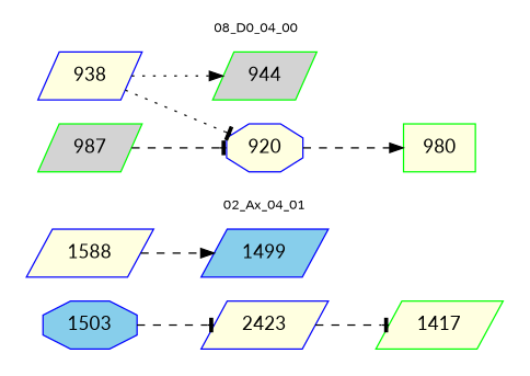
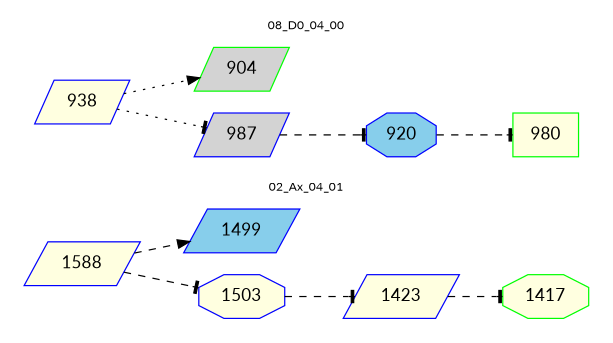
  digraph {
    fontname=Lato
    rankdir=LR
    node [color=blue fillcolor=lightyellow fontname=Lato shape=parallelogram style=filled]
    edge [arrowhead=tee color=black fontname=Lato style=dashed]
    n1 [label=1588]
-   n2 [fillcolor=skyblue label=1503 shape=octagon]
+   n2 [label=1503 shape=octagon]
    n3 [fillcolor=skyblue label=1499]
-   n4 [label=2423]
-   n5 [color=green label=1417]
+   n4 [label=1423]
+   n5 [color=green label=1417 shape=octagon]
    n6 [label=938]
-   n7 [color=green fillcolor=lightgrey label=987]
-   n8 [color=green fillcolor=lightgrey label=944]
-   n9 [label=920 shape=octagon]
+   n7 [fillcolor=lightgrey label=987]
+   n8 [color=green fillcolor=lightgrey label=904]
+   n9 [fillcolor=skyblue label=920 shape=octagon]
    n10 [color=green label=980 shape=box]
    subgraph cluster_1 {
      color=white
      fontsize=10
      label="02_Ax_04_01"
      n1
      n2
      n3
      n4
      n5
    }
    subgraph cluster_2 {
      color=white
      fontsize=10
      label="08_D0_04_00"
      n6
      n7
      n8
      n9
      n10
    }
+   n1 -> n2
    n1 -> n3 [arrowhead=normal]
    n2 -> n4
    n4 -> n5
-   n6 -> n9 [style=dotted]
+   n6 -> n7 [style=dotted]
    n6 -> n8 [arrowhead=normal style=dotted]
    n7 -> n9
-   n9 -> n10 [arrowhead=normal]
+   n9 -> n10
  }
